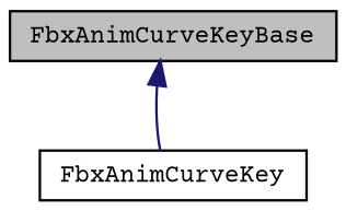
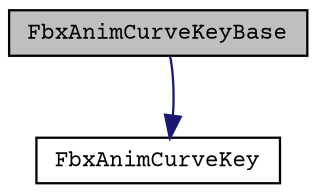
  digraph {
    fontname="Courier Prime"
    node [color=black fontname="Courier Prime" fontsize=10 shape=record style=filled]
    n1 [fillcolor=grey75 fontcolor=black height=0.2 label=FbxAnimCurveKeyBase width=0.4]
    n2 [fillcolor=white height=0.2 label=FbxAnimCurveKey width=0.4]
-   n1 -> n2 [color=midnightblue dir=back fontname="Courier Prime" fontsize=10 labelfontname=Helvetica labelfontsize=10 style=solid]
+   n2 -> n1 [color=midnightblue dir=back fontname="Courier Prime" fontsize=10 labelfontname=Helvetica labelfontsize=10 style=solid]
  }
